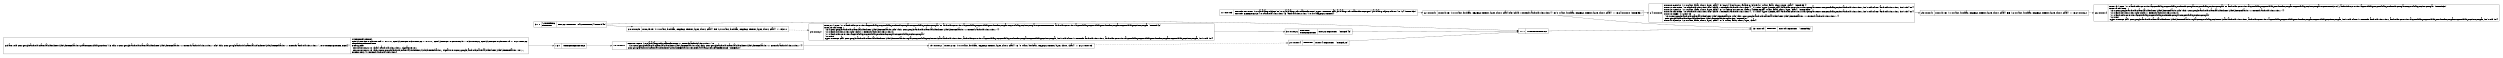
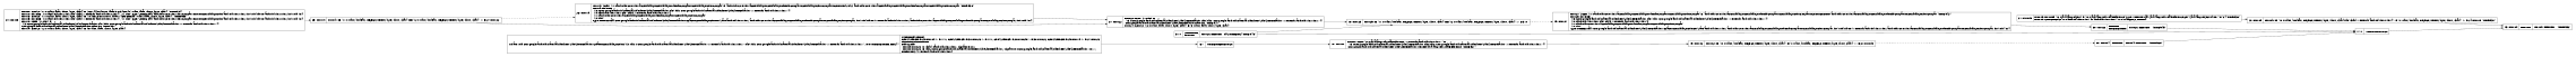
  digraph {
    rankdir=LR
    node [shape=record]
    n1 [label="{16\:\ ?|MTH_ENTER_BLOCK\l}"]
    n2 [label="{18\:\ 0x0000|0x0000: IGET  (r0 I:java.lang.ref.WeakReference\<V extends android.view.View\>) = \l  (r3 I:com.google.android.material.sidesheet.SideSheetBehavior A[D('this' com.google.android.material.sidesheet.SideSheetBehavior\<V extends android.view.View\>)])\l com.google.android.material.sidesheet.SideSheetBehavior.viewRef java.lang.ref.WeakReference  (LINE:927)\l}"]
    n3 [label="{19\:\ 0x0002|0x0002: IF  (r0 I:??[int, boolean, OBJECT, ARRAY, byte, short, char]) != (0 ??[int, boolean, OBJECT, ARRAY, byte, short, char])  \-\> B:21:0x0005 \l}"]
    n4 [label="{20\:\ 0x0004|RETURN\l|0x0004: RETURN    (LINE:928)\l}"]
    n5 [label="{17\:\ ?|MTH_EXIT_BLOCK\l}"]
    n6 [label="{21\:\ 0x0005|0x0005: INVOKE  (r0 I:java.lang.Object) = (r0 I:java.lang.ref.WeakReference) type: VIRTUAL call: java.lang.ref.WeakReference.get():java.lang.Object A[MD:():T (c)] (LINE:930)\l0x0009: CHECK_CAST (r0 I:android.view.View) = (android.view.View) (r0 I:??[OBJECT, ARRAY]) \l}"]
    n7 [label="{22\:\ 0x000b|0x000b: IF  (r0 I:??[int, boolean, OBJECT, ARRAY, byte, short, char] A[D('child' V extends android.view.View)]) != (0 ??[int, boolean, OBJECT, ARRAY, byte, short, char])  \-\> B:24:0x000e  (LINE:931)\l}"]
    n8 [label="{23\:\ 0x000d|RETURN\l|0x000d: RETURN    (LINE:932)\l}"]
    n9 [label="{24\:\ 0x000e|0x000e: CONST  (r1 I:??[int, float, short, byte, char]) = (262144(0x40000, float:3.67342E\-40) ??[int, float, short, byte, char])  (LINE:934)\l0x0010: INVOKE  (r0 I:android.view.View A[D('child' V extends android.view.View)]), (r1 I:int) type: STATIC call: androidx.core.view.ViewCompat.removeAccessibilityAction(android.view.View, int):void A[MD:(android.view.View, int):void (m)]\l0x0013: CONST  (r1 I:??[int, float, short, byte, char]) = (1048576(0x100000, float:1.469368E\-39) ??[int, float, short, byte, char])  (LINE:935)\l0x0015: INVOKE  (r0 I:android.view.View A[D('child' V extends android.view.View)]), (r1 I:int) type: STATIC call: androidx.core.view.ViewCompat.removeAccessibilityAction(android.view.View, int):void A[MD:(android.view.View, int):void (m)]\l0x0018: IGET  (r1 I:int) = \l  (r3 I:com.google.android.material.sidesheet.SideSheetBehavior A[D('this' com.google.android.material.sidesheet.SideSheetBehavior\<V extends android.view.View\>)])\l com.google.android.material.sidesheet.SideSheetBehavior.state int  (LINE:937)\l0x001a: CONST  (r2 I:??[int, float, short, byte, char]) = (5 ??[int, float, short, byte, char]) \l}"]
    n10 [label="{25\:\ 0x001b|0x001b: IF  (r1 I:??[int, boolean, OBJECT, ARRAY, byte, short, char]) == (r2 I:??[int, boolean, OBJECT, ARRAY, byte, short, char])  \-\> B:27:0x0022 \l}"]
    n11 [label="{26\:\ 0x001d|0x001d: SGET  (r1 I:androidx.core.view.accessibility.AccessibilityNodeInfoCompat$AccessibilityActionCompat) =  androidx.core.view.accessibility.AccessibilityNodeInfoCompat.AccessibilityActionCompat.ACTION_DISMISS androidx.core.view.accessibility.AccessibilityNodeInfoCompat$AccessibilityActionCompat  (LINE:938)\l0x001f: INVOKE  \l  (r3 I:com.google.android.material.sidesheet.SideSheetBehavior A[D('this' com.google.android.material.sidesheet.SideSheetBehavior\<V extends android.view.View\>)])\l  (r0 I:android.view.View A[D('child' V extends android.view.View)])\l  (r1 I:androidx.core.view.accessibility.AccessibilityNodeInfoCompat$AccessibilityActionCompat)\l  (r2 I:int)\l type: DIRECT call: com.google.android.material.sidesheet.SideSheetBehavior.replaceAccessibilityActionForState(android.view.View, androidx.core.view.accessibility.AccessibilityNodeInfoCompat$AccessibilityActionCompat, int):void A[MD:(V extends android.view.View, androidx.core.view.accessibility.AccessibilityNodeInfoCompat$AccessibilityActionCompat, int):void (m)]\l}"]
+   n12 [label="{27\:\ 0x0022|0x0022: IGET  (r1 I:int) = \l  (r3 I:com.google.android.material.sidesheet.SideSheetBehavior A[D('this' com.google.android.material.sidesheet.SideSheetBehavior\<V extends android.view.View\>)])\l com.google.android.material.sidesheet.SideSheetBehavior.state int  (LINE:941)\l0x0024: CONST  (r2 I:??[int, float, short, byte, char]) = (3 ??[int, float, short, byte, char]) \l}"]
    n13 [label="{28\:\ 0x0025|0x0025: IF  (r1 I:??[int, boolean, OBJECT, ARRAY, byte, short, char]) == (r2 I:??[int, boolean, OBJECT, ARRAY, byte, short, char])  \-\> B:31:? \l}"]
    n14 [label="{29\:\ 0x0027|0x0027: SGET  (r1 I:androidx.core.view.accessibility.AccessibilityNodeInfoCompat$AccessibilityActionCompat) =  androidx.core.view.accessibility.AccessibilityNodeInfoCompat.AccessibilityActionCompat.ACTION_EXPAND androidx.core.view.accessibility.AccessibilityNodeInfoCompat$AccessibilityActionCompat  (LINE:942)\l0x0029: INVOKE  \l  (r3 I:com.google.android.material.sidesheet.SideSheetBehavior A[D('this' com.google.android.material.sidesheet.SideSheetBehavior\<V extends android.view.View\>)])\l  (r0 I:android.view.View A[D('child' V extends android.view.View)])\l  (r1 I:androidx.core.view.accessibility.AccessibilityNodeInfoCompat$AccessibilityActionCompat)\l  (r0 I:int)\l type: DIRECT call: com.google.android.material.sidesheet.SideSheetBehavior.replaceAccessibilityActionForState(android.view.View, androidx.core.view.accessibility.AccessibilityNodeInfoCompat$AccessibilityActionCompat, int):void A[MD:(V extends android.view.View, androidx.core.view.accessibility.AccessibilityNodeInfoCompat$AccessibilityActionCompat, int):void (m)]\l}"]
    n15 [label="{30\:\ 0x002c|RETURN\lORIG_RETURN\l|0x002c: RETURN    (LINE:945)\l}"]
    n16 [label="{31\:\ ?|SYNTHETIC\lRETURN\l|0x002c: RETURN   A[SYNTHETIC] (LINE:945)\l}"]
    n17 [label="{private void com.google.android.material.sidesheet.SideSheetBehavior.updateAccessibilityActions((r3 'this' I:com.google.android.material.sidesheet.SideSheetBehavior\<V extends android.view.View\> A[D('this' com.google.android.material.sidesheet.SideSheetBehavior\<V extends android.view.View\>), IMMUTABLE_TYPE, THIS]))  | USE_LINES_HINTS\lCROSS_EDGE: B:23:0x000d \-\> B:17:?, CROSS_EDGE: B:30:0x002c \-\> B:17:?, CROSS_EDGE: B:28:0x0025 \-\> B:30:0x002c, CROSS_EDGE: B:25:0x001b \-\> B:27:0x0022\lINLINE_NOT_NEEDED\lDebug Info:\l  0x000b\-0x002c: r0 'child' Landroid\/view\/View;, signature: TV;\l  0x0000\-0x002c: r3 'this' Lcom\/google\/android\/material\/sidesheet\/SideSheetBehavior;, signature: Lcom\/google\/android\/material\/sidesheet\/SideSheetBehavior\<TV;\>;\lTYPE_VARS: [V extends android.view.View]\l}"]
    n1 -> n2
    n2 -> n3
    n3 -> n4 [style=dashed]
    n4 -> n5
    n5 -> n8
    n6 -> n7
    n7 -> n8 [style=solid]
-   n7 -> n9
    n9 -> n10
    n10 -> n11 [style=dashed]
+   n10 -> n12
+   n11 -> n12
+   n12 -> n13
    n13 -> n14 [style=dashed]
    n14 -> n15
    n15 -> n5
    n16 -> n5
    n16 -> n13
    n17 -> n1
  }
